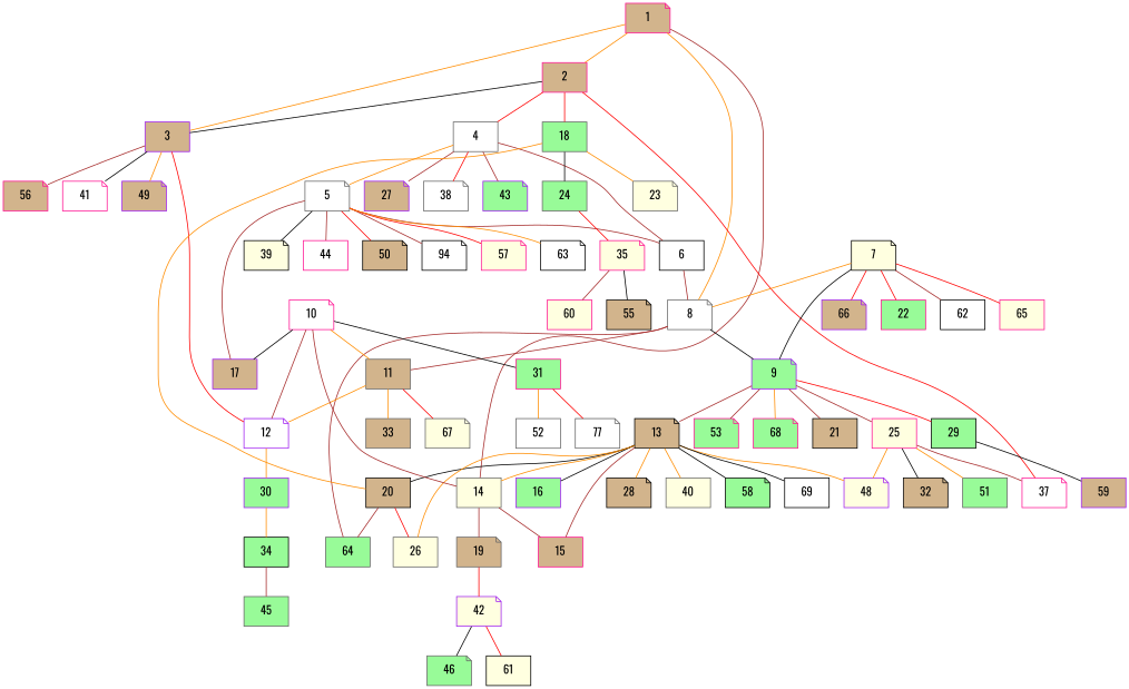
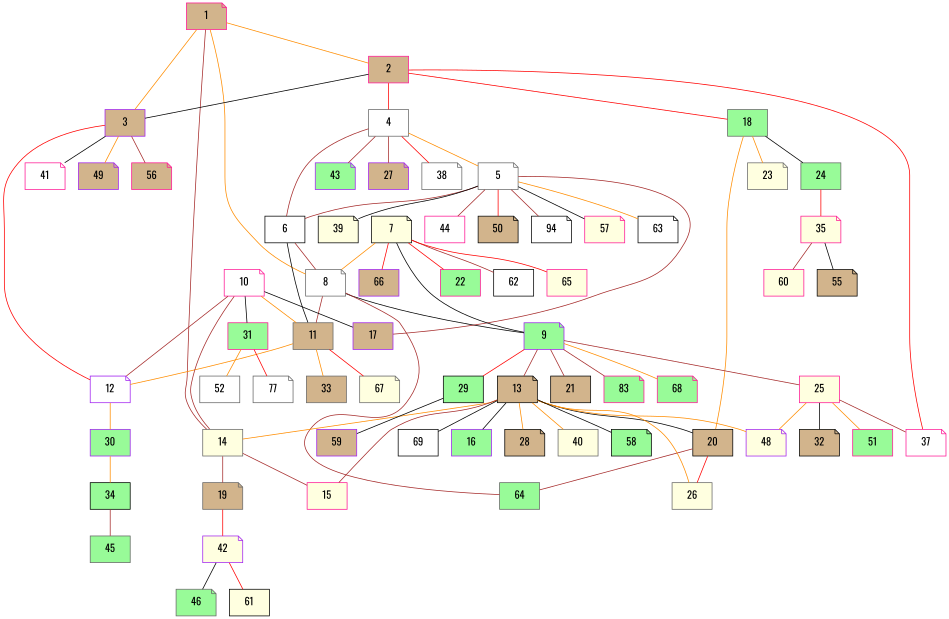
  graph {
    fontname=Oswald
    node [color=gray40 fillcolor=tan fontname=Oswald shape=note style=filled]
    edge [color=brown fontname=Oswald]
    1 [color=deeppink]
    2 [color=deeppink shape=box]
    3 [color=purple shape=box]
    8 [fillcolor=white]
    14 [fillcolor=lightyellow shape=box]
    4 [fillcolor=white shape=box]
    18 [fillcolor=palegreen shape=box]
    37 [color=deeppink fillcolor=white]
    12 [color=purple fillcolor=white]
    41 [color=deeppink fillcolor=white]
    49 [color=purple]
    56 [color=deeppink]
    11 [shape=box]
    9 [color=purple fillcolor=palegreen]
    64 [fillcolor=palegreen shape=box]
-   15 [color=deeppink shape=box]
+   15 [color=deeppink fillcolor=lightyellow shape=box]
    19
    5 [fillcolor=white]
    6 [color=black fillcolor=white shape=box]
    27 [color=purple]
    38 [fillcolor=white]
    43 [color=purple fillcolor=palegreen]
    20 [color=black shape=box]
    23 [fillcolor=lightyellow]
    24 [fillcolor=palegreen shape=box]
    30 [color=purple fillcolor=palegreen shape=box]
    17 [color=purple shape=box]
    39 [color=black fillcolor=lightyellow]
    44 [color=deeppink fillcolor=white shape=box]
    50 [color=black]
    n31 [color=black fillcolor=white label=94]
    57 [color=deeppink fillcolor=lightyellow]
    63 [color=black fillcolor=white]
    13 [color=black]
    16 [color=purple fillcolor=palegreen shape=box]
    26 [fillcolor=lightyellow shape=box]
    28 [color=black]
    40 [fillcolor=lightyellow shape=box]
    48 [color=purple fillcolor=lightyellow]
    58 [color=black fillcolor=palegreen]
    69 [color=black fillcolor=white shape=box]
    33 [shape=box]
    67 [fillcolor=lightyellow]
    7 [color=black fillcolor=lightyellow]
    22 [color=deeppink fillcolor=palegreen shape=box]
    62 [color=black fillcolor=white shape=box]
    65 [color=deeppink fillcolor=lightyellow shape=box]
-   66 [color=purple]
+   66 [color=purple shape=box]
    21 [color=black shape=box]
    25 [color=deeppink fillcolor=lightyellow shape=box]
    29 [color=black fillcolor=palegreen shape=box]
-   53 [color=deeppink fillcolor=palegreen]
+   53 [color=deeppink fillcolor=palegreen label=83]
    68 [color=deeppink fillcolor=palegreen]
    32 [color=black]
-   51 [fillcolor=palegreen shape=box]
+   51 [color=deeppink fillcolor=palegreen shape=box]
    59 [color=purple shape=box]
    10 [color=deeppink fillcolor=white]
    31 [color=deeppink fillcolor=palegreen shape=box]
    n59 [fillcolor=white label=77]
    52 [fillcolor=white shape=box]
    34 [color=black fillcolor=palegreen shape=box]
    42 [color=purple fillcolor=lightyellow]
    35 [color=deeppink fillcolor=lightyellow]
    46 [fillcolor=palegreen]
    61 [color=black fillcolor=lightyellow shape=box]
    55 [color=black]
    60 [color=deeppink fillcolor=lightyellow shape=box]
    45 [fillcolor=palegreen shape=box]
    1 -- 2 [color=darkorange]
    1 -- 3 [color=darkorange]
    1 -- 8 [color=darkorange]
    1 -- 14
    2 -- 3 [color=black]
    2 -- 4 [color=red]
    2 -- 18 [color=red]
    2 -- 37 [color=red]
    3 -- 12 [color=red]
    3 -- 41 [color=black]
    3 -- 49 [color=darkorange]
    3 -- 56
    8 -- 11
    8 -- 9 [color=black]
    8 -- 64
    14 -- 15
    14 -- 19
    4 -- 5 [color=darkorange]
    4 -- 6
    4 -- 27
    4 -- 38 [color=red]
    4 -- 43
    18 -- 20 [color=darkorange]
    18 -- 23 [color=darkorange]
    18 -- 24 [color=black]
    12 -- 30 [color=darkorange]
    11 -- 12 [color=darkorange]
    11 -- 33 [color=darkorange]
    11 -- 67 [color=red]
    9 -- 13
    9 -- 21
    9 -- 25
    9 -- 29 [color=red]
    9 -- 53
    9 -- 68 [color=darkorange]
    19 -- 42 [color=red]
    5 -- 6
    5 -- 17
    5 -- 39 [color=black]
    5 -- 44
    5 -- 50 [color=red]
    5 -- n31
-   5 -- 57 [color=red]
+   5 -- 57 [color=black]
    5 -- 63 [color=darkorange]
    6 -- 8
+   6 -- 11 [color=black]
    20 -- 64
    20 -- 26 [color=red]
    24 -- 35 [color=red]
    30 -- 34 [color=darkorange]
    13 -- 14 [color=darkorange]
    13 -- 15
    13 -- 20 [color=black]
    13 -- 16 [color=black]
    13 -- 26 [color=darkorange]
    13 -- 28 [color=darkorange]
    13 -- 40 [color=darkorange]
    13 -- 48 [color=darkorange]
    13 -- 58 [color=black]
    13 -- 69 [color=black]
    7 -- 8 [color=darkorange]
    7 -- 9 [color=black]
    7 -- 22 [color=red]
    7 -- 62
    7 -- 65 [color=red]
    7 -- 66 [color=red]
    25 -- 37
    25 -- 48 [color=darkorange]
    25 -- 32 [color=black]
    25 -- 51 [color=darkorange]
    29 -- 59 [color=black]
    10 -- 14
    10 -- 12
    10 -- 11 [color=darkorange]
    10 -- 17 [color=black]
    10 -- 31 [color=black]
    31 -- n59 [color=red]
    31 -- 52 [color=darkorange]
    34 -- 45
    42 -- 46 [color=black]
    42 -- 61 [color=red]
    35 -- 55 [color=black]
    35 -- 60
  }
